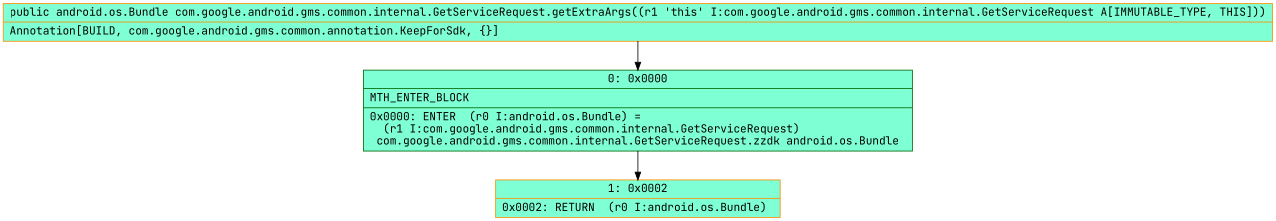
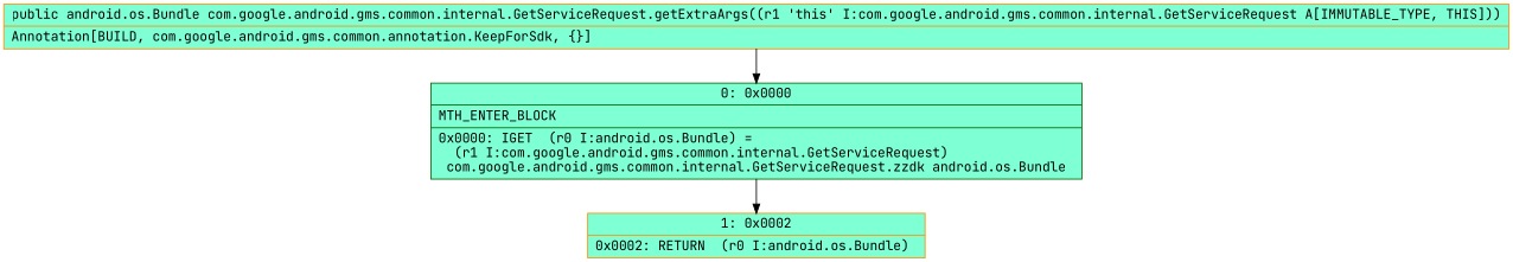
  digraph {
    fontname="JetBrains Mono"
    node [shape=record style=filled fillcolor=aquamarine color=darkorange fontname="JetBrains Mono"]
    edge [fontname="JetBrains Mono"]
-   n1 [label="{0\:\ 0x0000|MTH_ENTER_BLOCK\l|0x0000: ENTER  (r0 I:android.os.Bundle) = \l  (r1 I:com.google.android.gms.common.internal.GetServiceRequest)\l com.google.android.gms.common.internal.GetServiceRequest.zzdk android.os.Bundle \l}" color=darkgreen]
+   n1 [label="{0\:\ 0x0000|MTH_ENTER_BLOCK\l|0x0000: IGET  (r0 I:android.os.Bundle) = \l  (r1 I:com.google.android.gms.common.internal.GetServiceRequest)\l com.google.android.gms.common.internal.GetServiceRequest.zzdk android.os.Bundle \l}" color=darkgreen]
    n2 [label="{1\:\ 0x0002|0x0002: RETURN  (r0 I:android.os.Bundle) \l}"]
    n3 [label="{public android.os.Bundle com.google.android.gms.common.internal.GetServiceRequest.getExtraArgs((r1 'this' I:com.google.android.gms.common.internal.GetServiceRequest A[IMMUTABLE_TYPE, THIS]))  | Annotation[BUILD, com.google.android.gms.common.annotation.KeepForSdk, \{\}]\l}"]
    n1 -> n2
    n3 -> n1
  }
